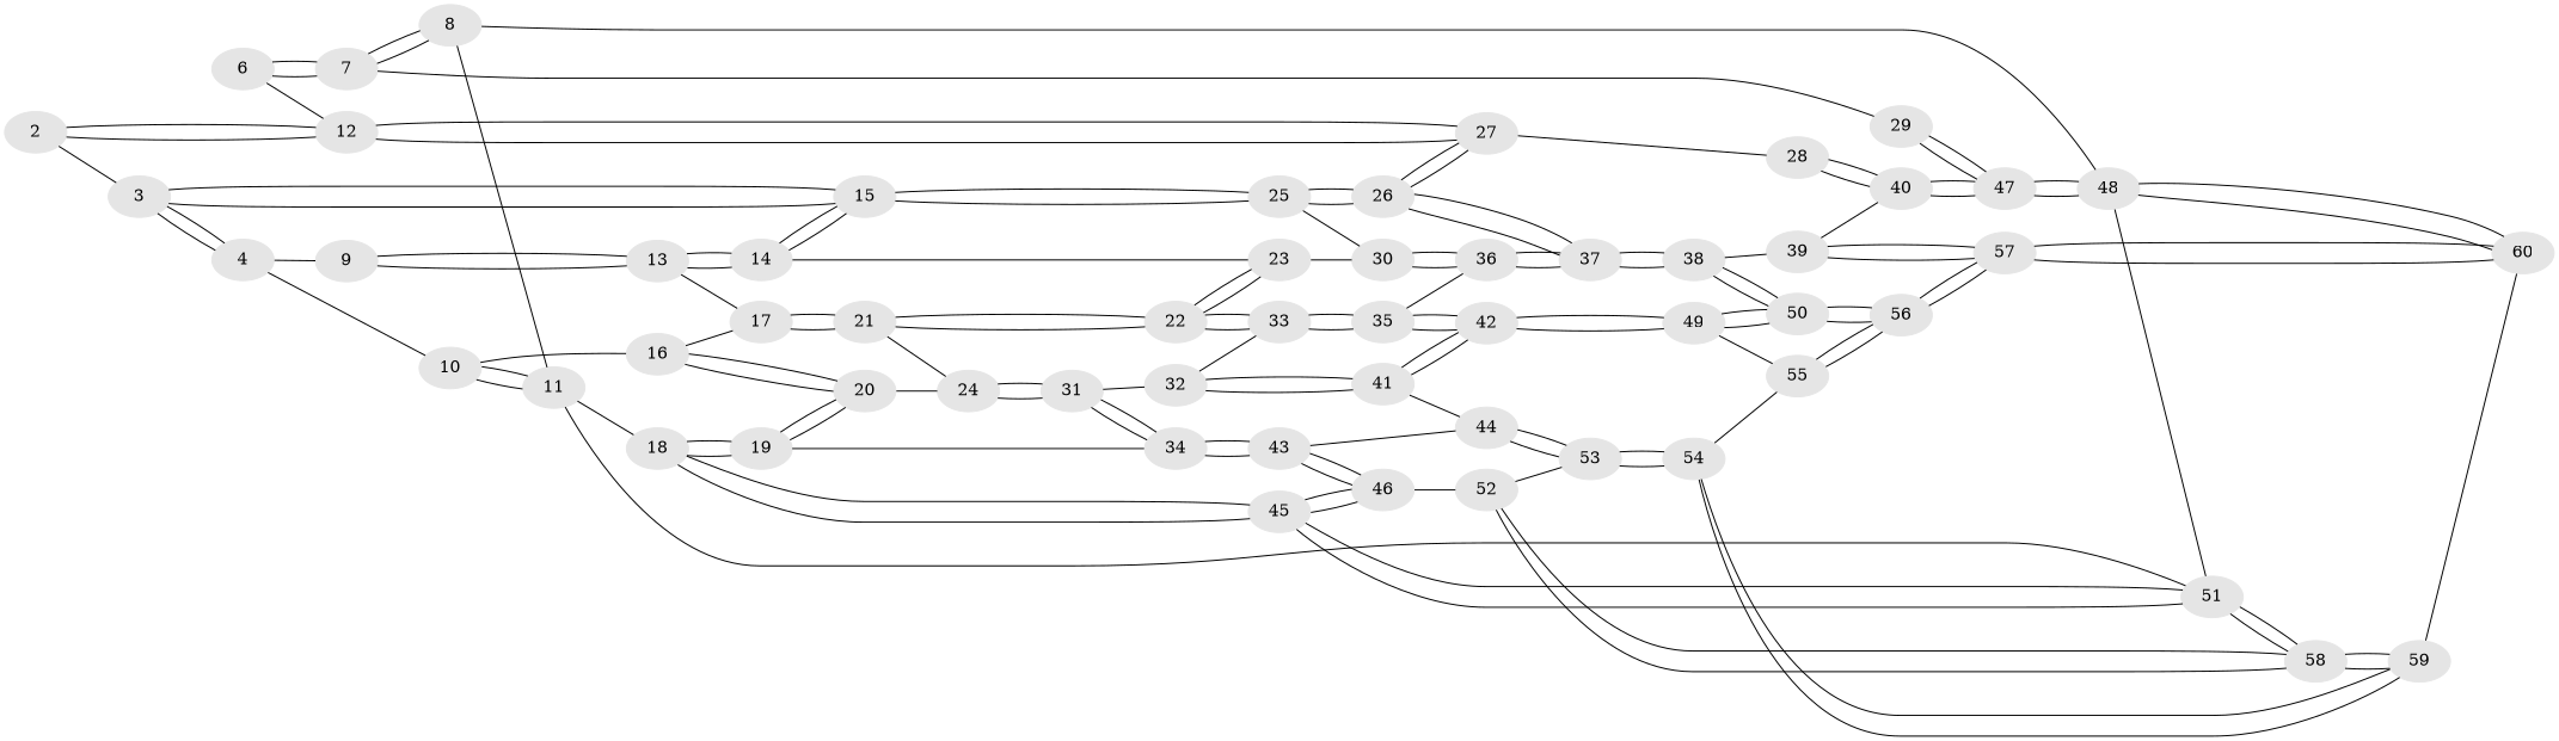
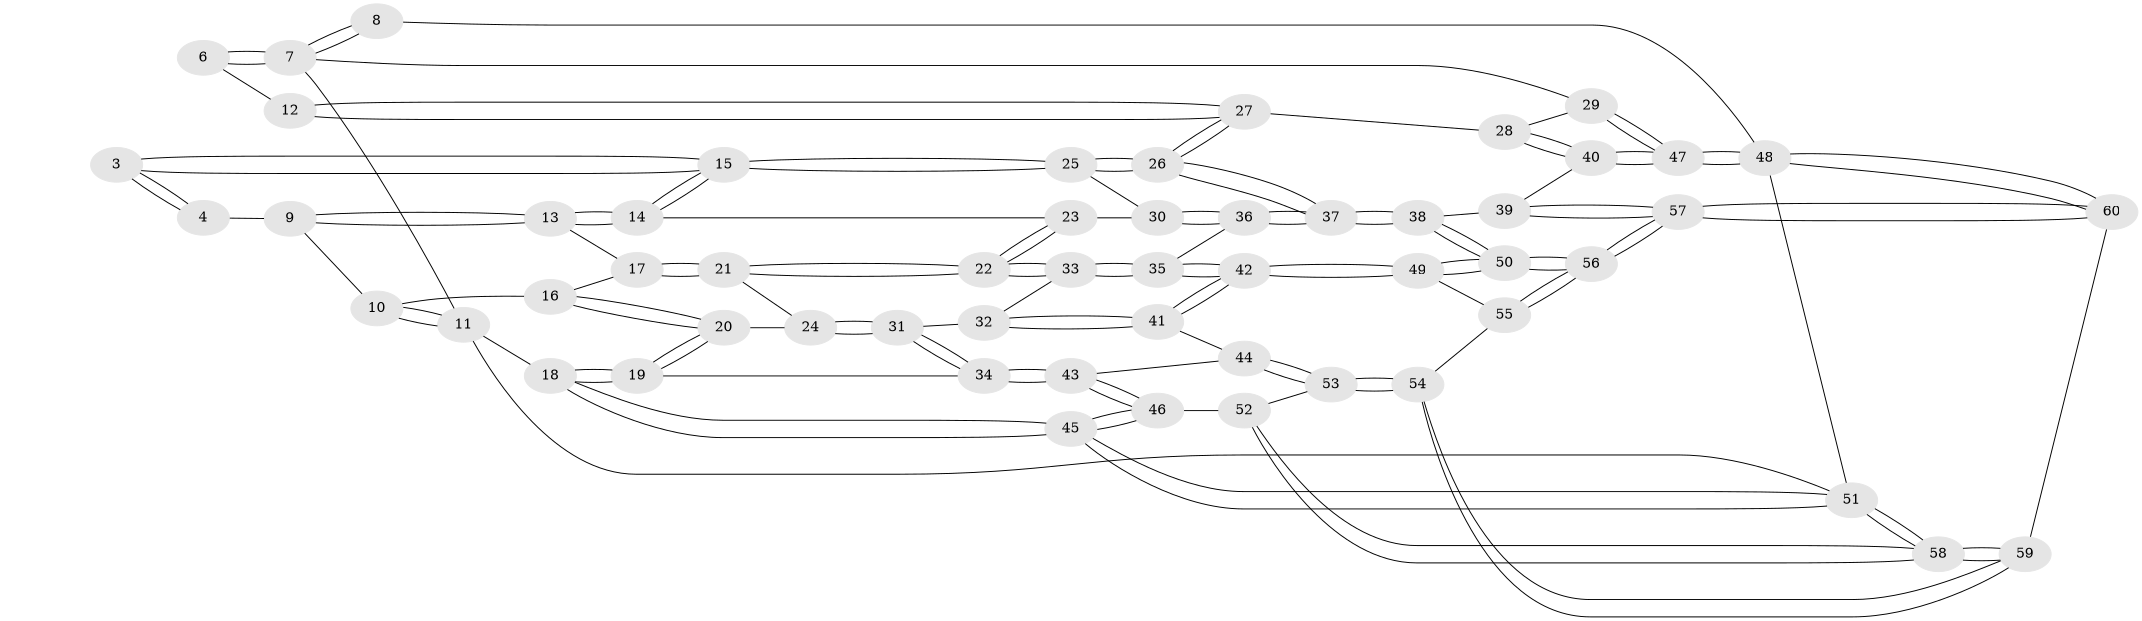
  graph {
    fontname="DejaVu Serif"
    rankdir=LR
    node [color=gray90 fontname="DejaVu Serif" style=filled]
    edge [fontname="DejaVu Serif"]
-   2
    3
    12
    6
    7
    4
    15
    27
    9
    25
    10
    13
    8
    11
    48
    29
    47
    18
    51
    60
    16
    14
    17
    20
    19
    45
    58
    28
    23
    21
    30
    26
    24
    22
    34
    46
    43
    31
    33
    35
    36
    32
    37
    38
    40
    41
    42
    44
    49
    39
    50
    57
    56
    53
    55
    52
    54
    59
-   2 -- 3
-   2 -- 12
-   2 -- 12
    3 -- 4
    3 -- 4
    3 -- 15
    3 -- 15
    12 -- 27
    12 -- 27
    6 -- 12
    6 -- 7
    6 -- 7
    7 -- 8
    7 -- 8
    7 -- 29
    4 -- 9
    15 -- 25
    15 -- 25
    27 -- 28
-   4 -- 10
+   9 -- 10
    9 -- 13
    9 -- 13
    25 -- 30
    25 -- 26
    25 -- 26
    10 -- 11
    10 -- 11
    10 -- 16
    13 -- 14
    13 -- 14
    13 -- 17
-   8 -- 11
+   7 -- 11
    8 -- 48
    11 -- 18
    11 -- 51
    48 -- 51
    48 -- 60
    48 -- 60
    29 -- 47
    29 -- 47
    47 -- 48
    47 -- 48
    18 -- 19
    18 -- 19
    18 -- 45
    18 -- 45
    51 -- 58
    51 -- 58
    16 -- 17
    16 -- 20
    16 -- 20
    14 -- 15
    14 -- 15
    14 -- 23
    17 -- 21
    17 -- 21
    20 -- 24
    19 -- 20
    19 -- 20
    19 -- 34
    45 -- 51
    45 -- 51
    45 -- 46
    45 -- 46
    58 -- 59
    58 -- 59
+   28 -- 29
    28 -- 40
    28 -- 40
    23 -- 30
    21 -- 24
    21 -- 22
    21 -- 22
    30 -- 36
    30 -- 36
    26 -- 27
    26 -- 27
    26 -- 37
    26 -- 37
    24 -- 31
    24 -- 31
    22 -- 23
    22 -- 23
    22 -- 33
    22 -- 33
    34 -- 43
    34 -- 43
    46 -- 52
    43 -- 46
    43 -- 46
    43 -- 44
    31 -- 34
    31 -- 34
    31 -- 32
    33 -- 35
    33 -- 35
    35 -- 36
    35 -- 42
    35 -- 42
    36 -- 37
    36 -- 37
    32 -- 33
    32 -- 41
    32 -- 41
    37 -- 38
    37 -- 38
    38 -- 39
    38 -- 50
    38 -- 50
    40 -- 47
    40 -- 47
    41 -- 42
    41 -- 42
    41 -- 44
    42 -- 49
    42 -- 49
    44 -- 53
    44 -- 53
    49 -- 50
    49 -- 50
    49 -- 55
    39 -- 40
    39 -- 57
    39 -- 57
    50 -- 56
    50 -- 56
    57 -- 60
    57 -- 60
    56 -- 57
    56 -- 57
    53 -- 54
    53 -- 54
    55 -- 56
    55 -- 56
    52 -- 58
    52 -- 58
    52 -- 53
    54 -- 55
    54 -- 59
    54 -- 59
    59 -- 60
  }
